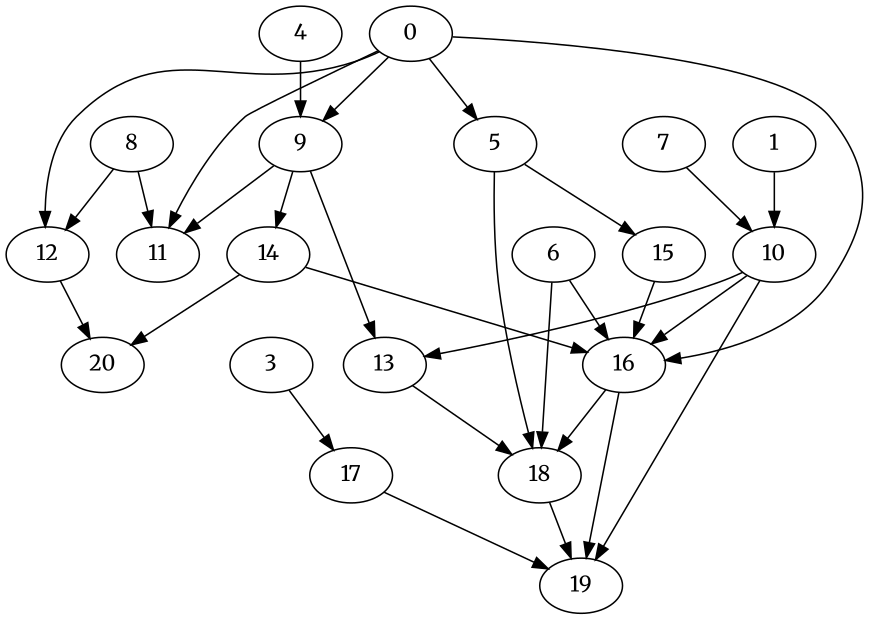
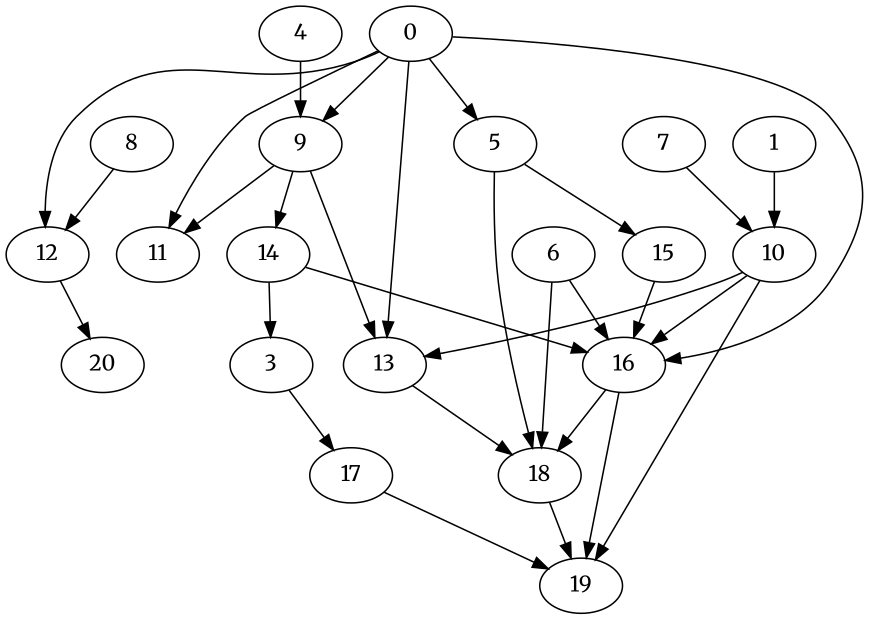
  digraph {
    fontname=Merriweather
    node [Weight=119 fontname=Merriweather]
    edge [Weight=2 fontname=Merriweather]
    5 [Weight=171]
    0
    9 [Weight=51]
    13
    16 [Weight=85]
    12 [Weight=34]
    11 [Weight=68]
    15 [Weight=51]
    18
    14 [Weight=34]
    19 [Weight=85]
    20 [Weight=154]
    1 [Weight=68]
    10 [Weight=137]
    7 [Weight=51]
    4 [Weight=51]
    6 [Weight=102]
    17 [Weight=137]
    3
    8 [Weight=34]
    5 -> 15 [Weight=9]
    5 -> 18 [Weight=9]
    0 -> 5 [Weight=3]
    0 -> 9 [Weight=3]
+   0 -> 13 [Weight=9]
    0 -> 16 [Weight=10]
    0 -> 12 [Weight=6]
    0 -> 11 [Weight=4]
    9 -> 13
    9 -> 11 [Weight=5]
    9 -> 14 [Weight=8]
    13 -> 18 [Weight=8]
    16 -> 18
    16 -> 19
    12 -> 20 [Weight=3]
    15 -> 16 [Weight=10]
    18 -> 19 [Weight=8]
    14 -> 16 [Weight=7]
-   14 -> 20 [Weight=5]
+   14 -> 3 [Weight=5]
    1 -> 10 [Weight=7]
    10 -> 13 [Weight=10]
    10 -> 16 [Weight=5]
    10 -> 19 [Weight=8]
    7 -> 10
    4 -> 9 [Weight=6]
    6 -> 16 [Weight=4]
    6 -> 18 [Weight=6]
    17 -> 19 [Weight=4]
    3 -> 17
    8 -> 12 [Weight=3]
-   8 -> 11 [Weight=4]
  }
